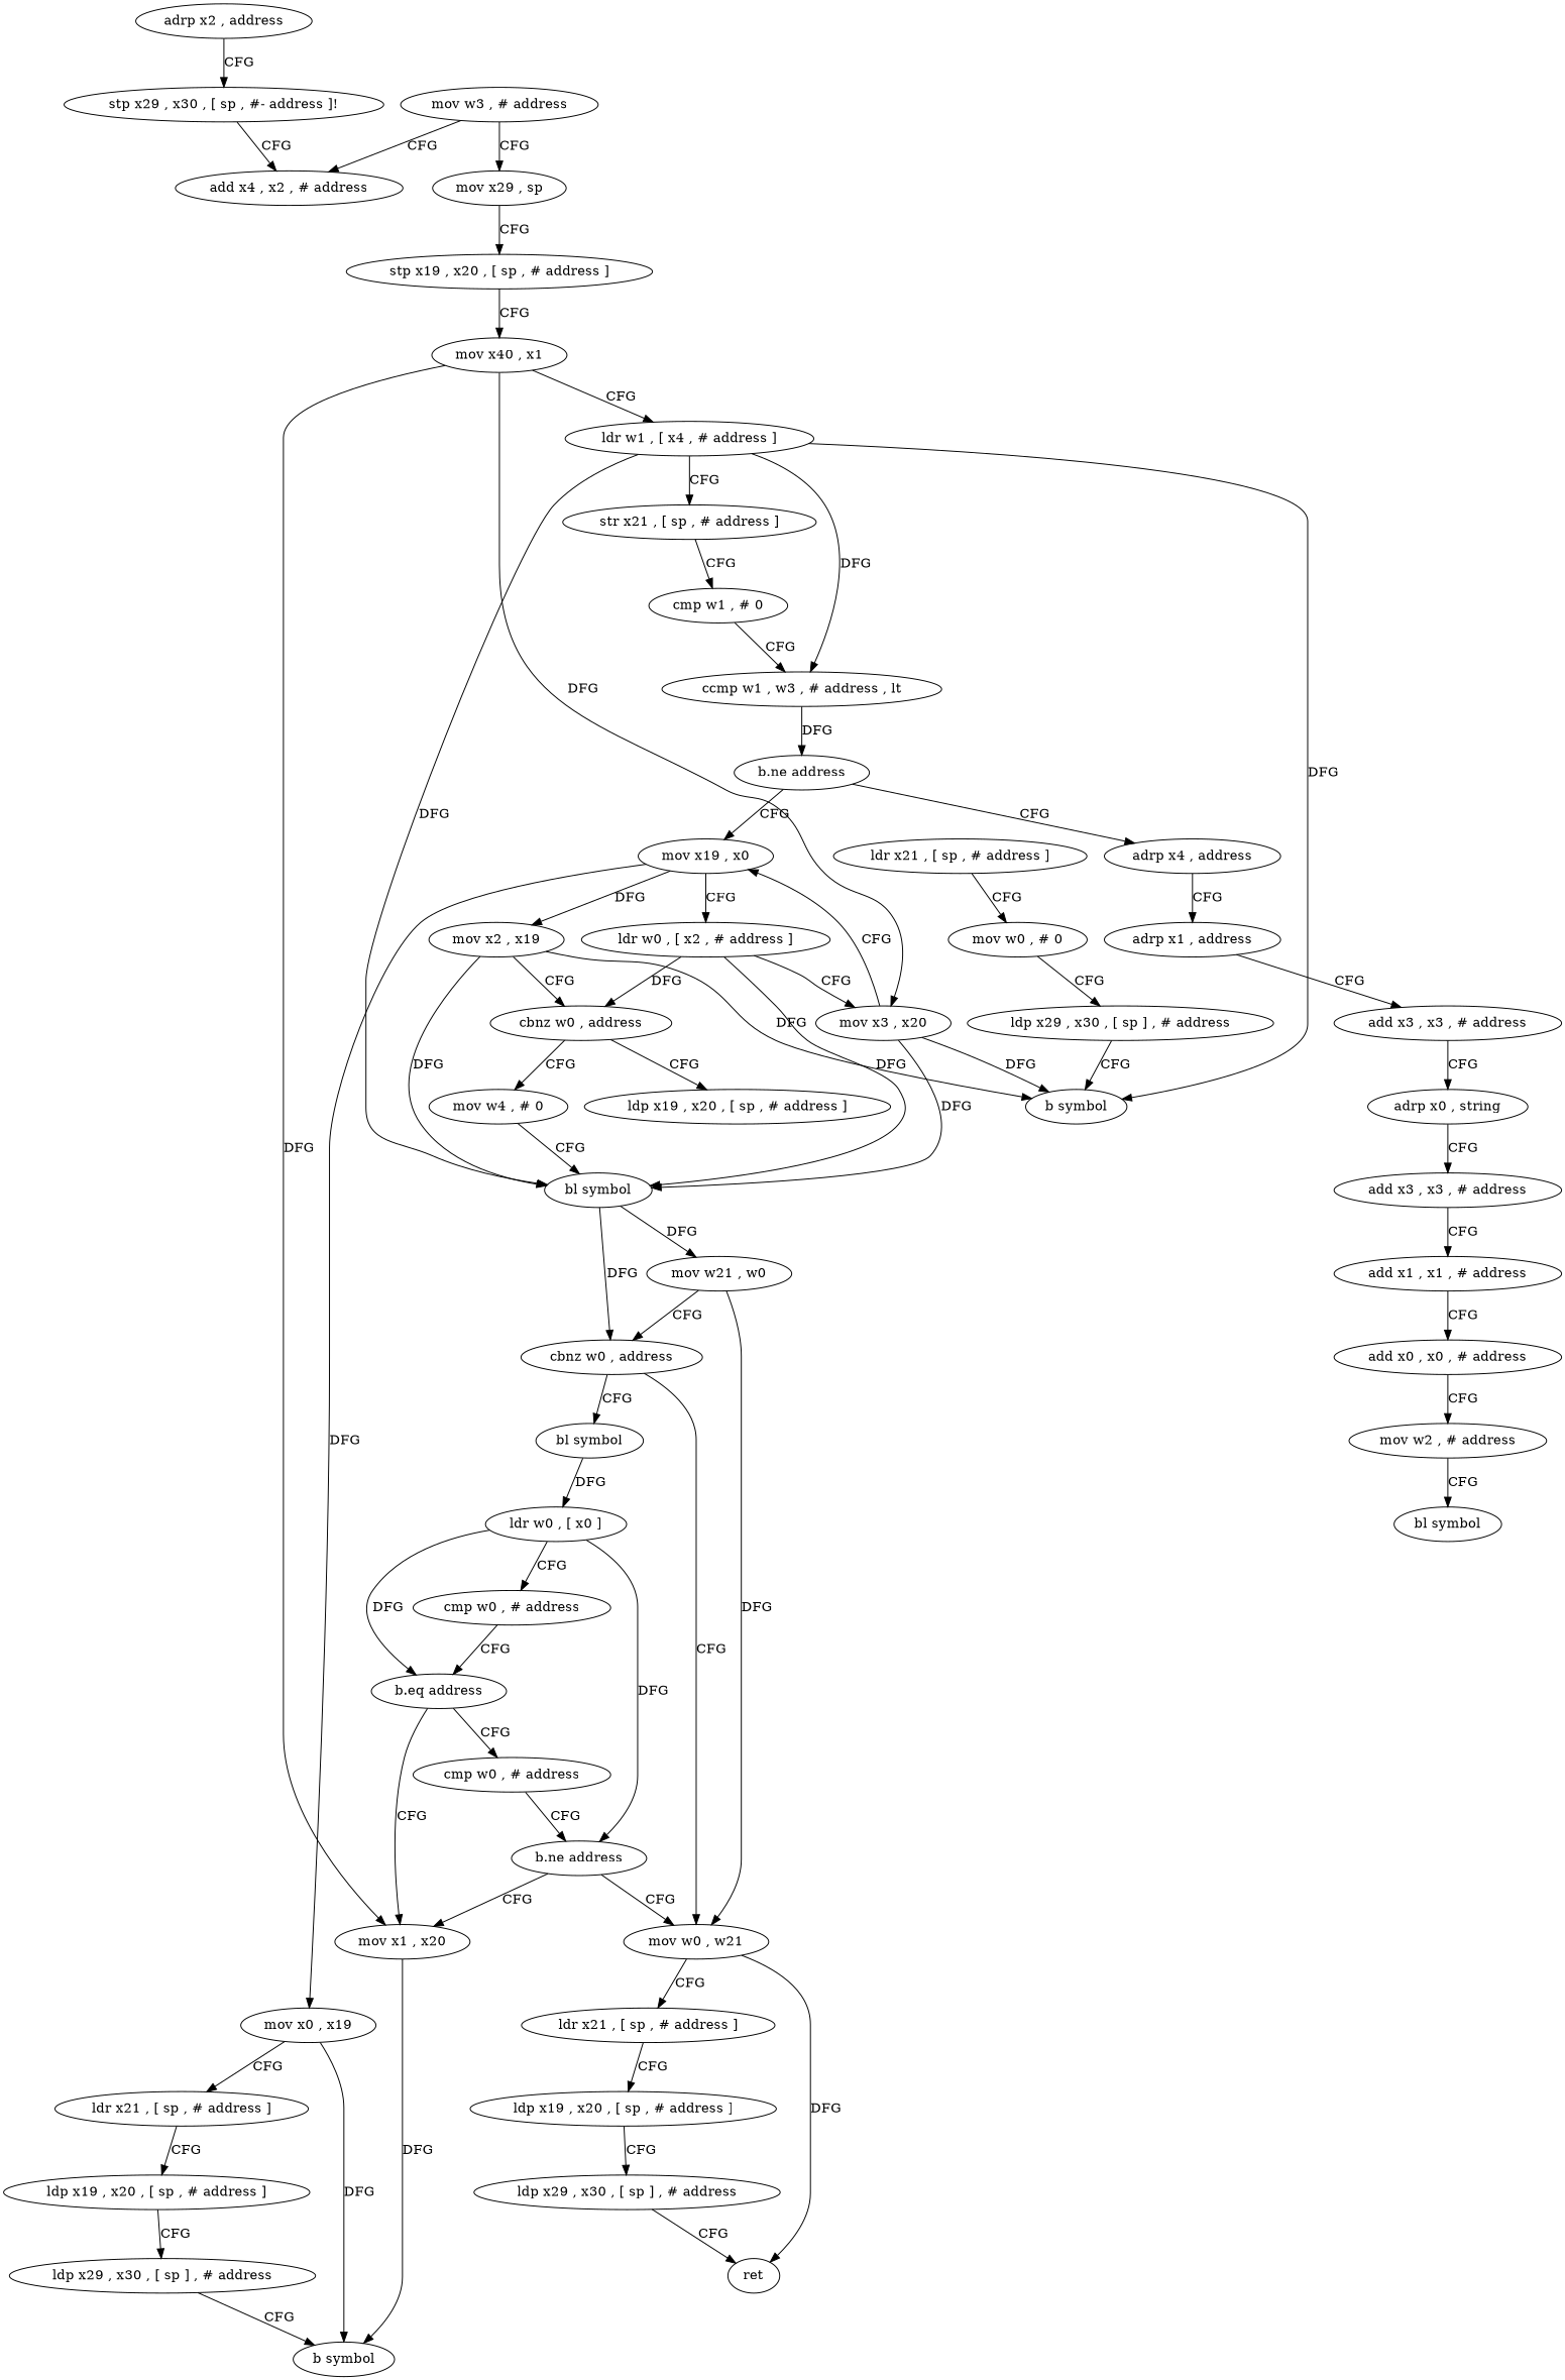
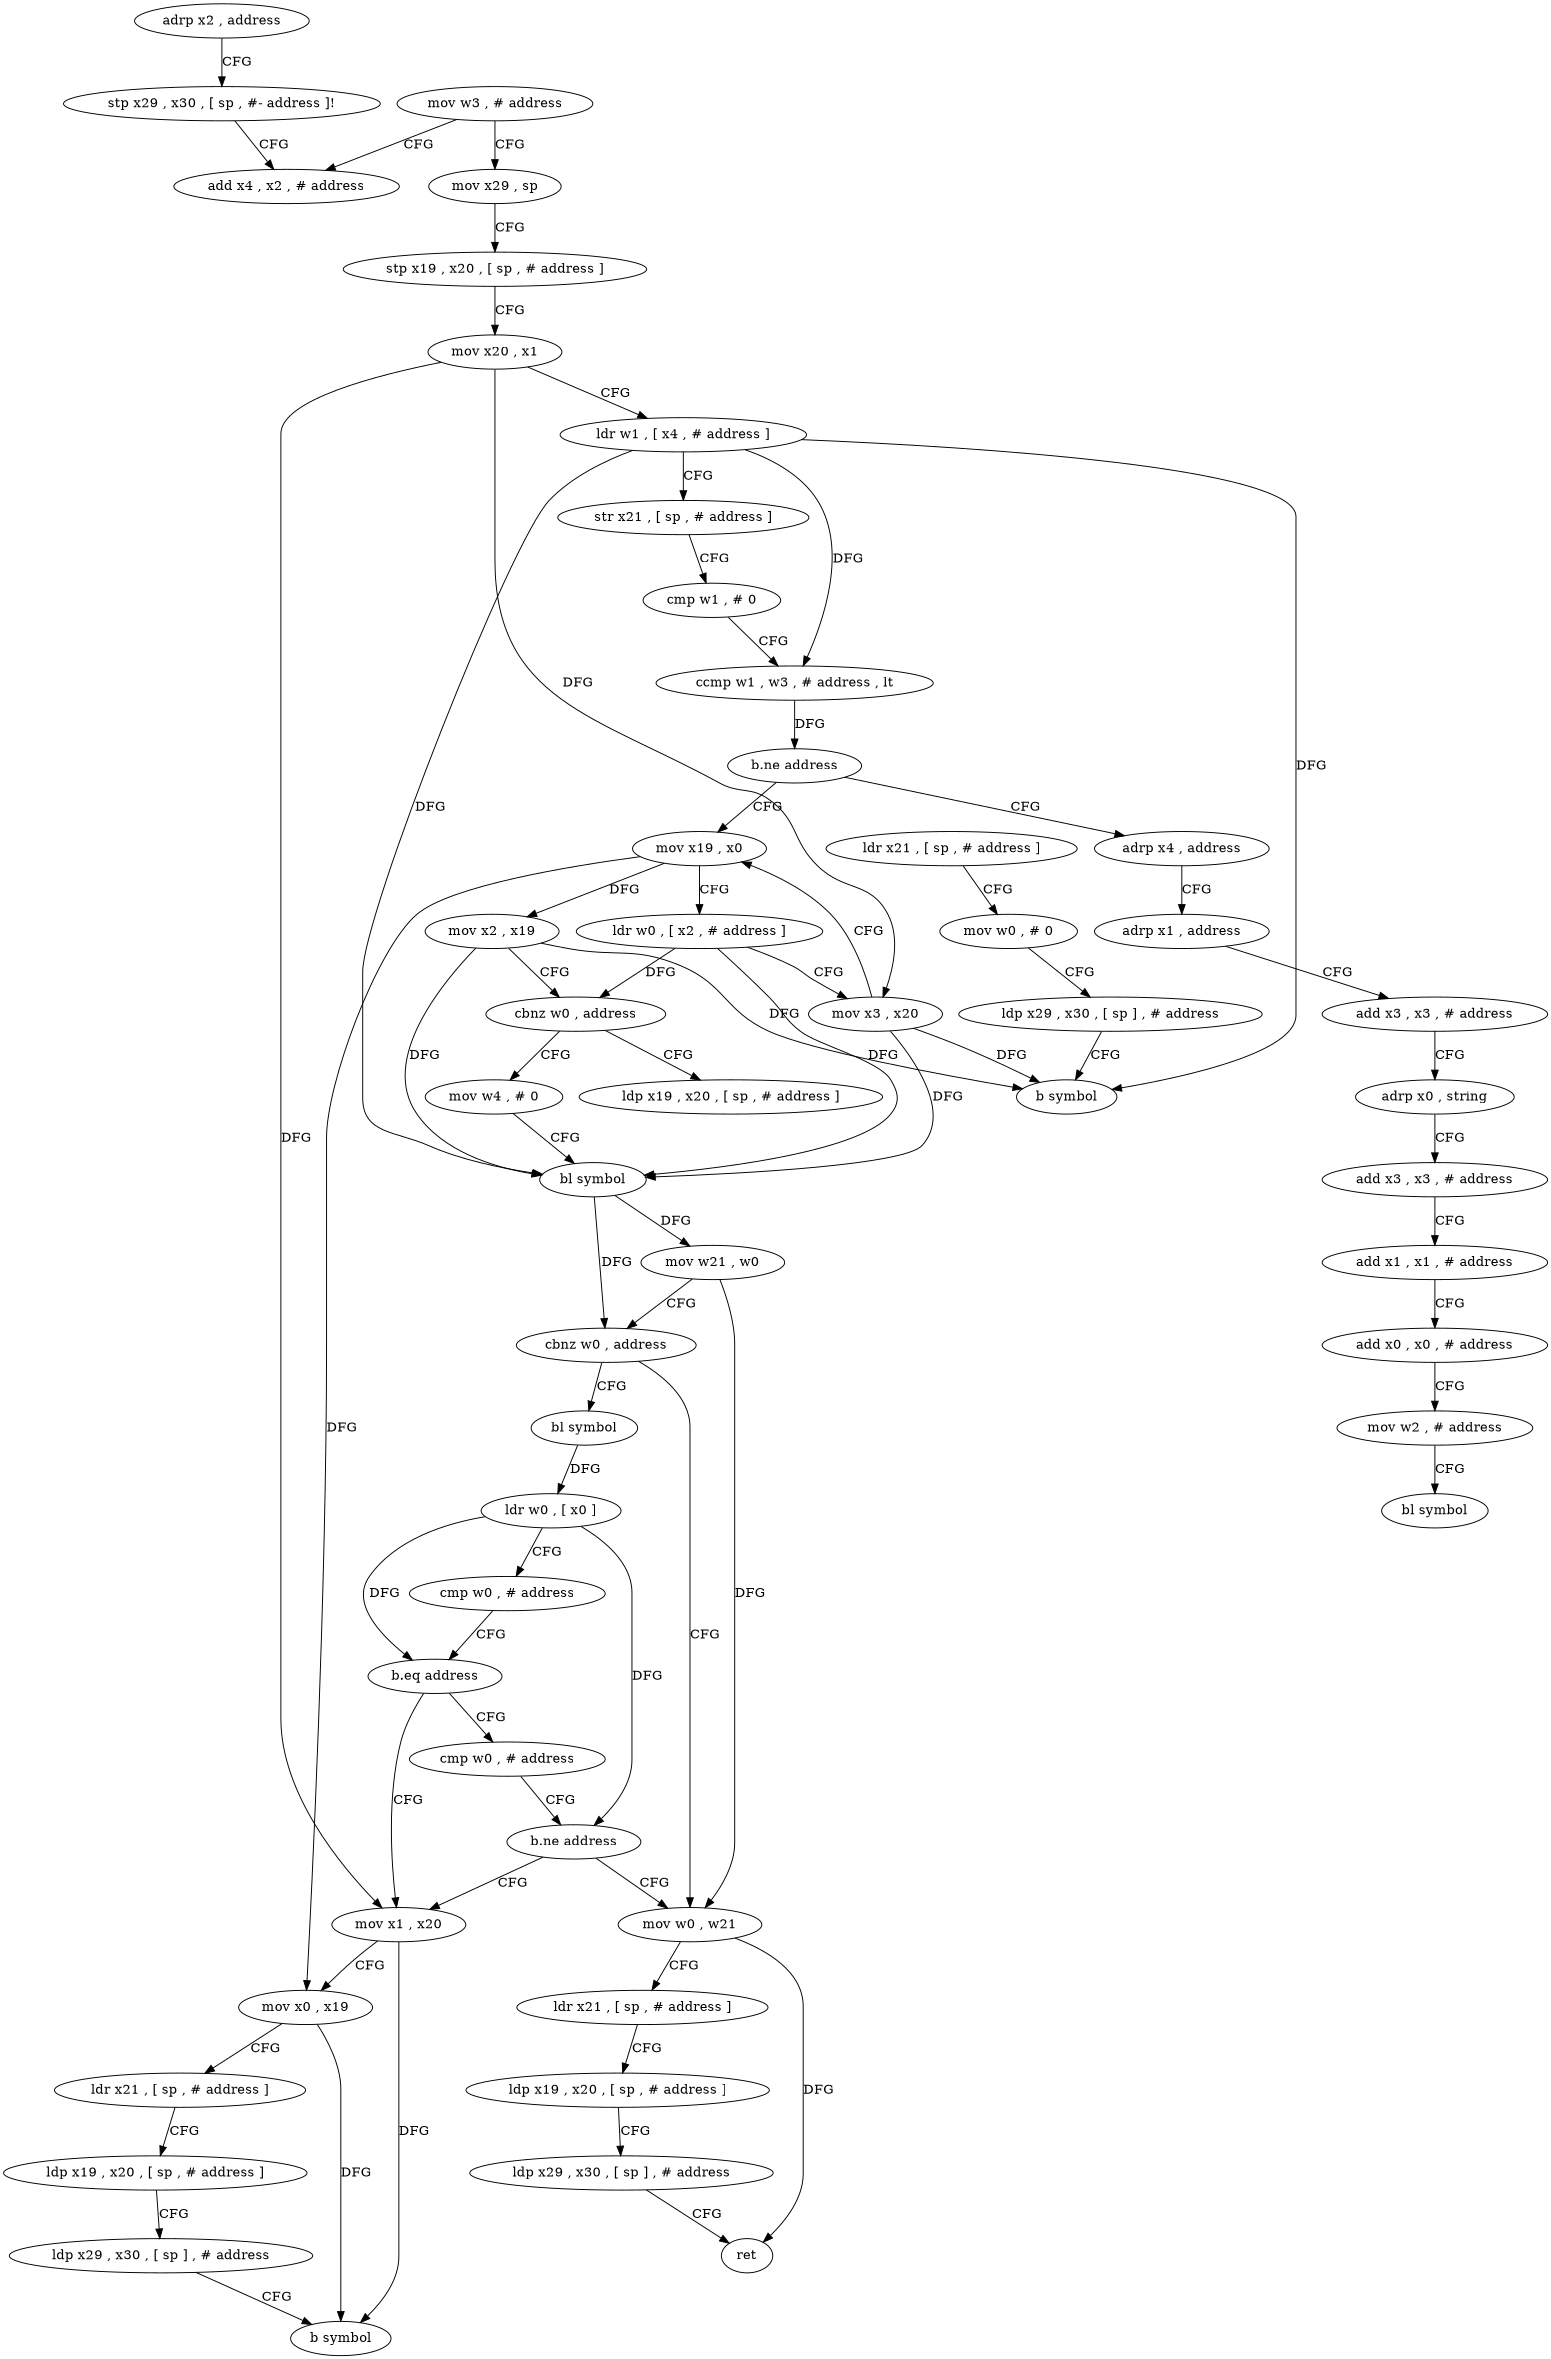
  digraph {
    n1 [label="adrp x2 , address"]
    n2 [label="stp x29 , x30 , [ sp , #- address ]!"]
    n3 [label="add x4 , x2 , # address"]
    n4 [label="mov w3 , # address"]
    n5 [label="mov x29 , sp"]
    n6 [label="stp x19 , x20 , [ sp , # address ]"]
-   n7 [label="mov x40 , x1"]
+   n7 [label="mov x20 , x1"]
    n8 [label="ldr w1 , [ x4 , # address ]"]
    n9 [label="mov x3 , x20"]
    n10 [label="mov x1 , x20"]
    n11 [label="str x21 , [ sp , # address ]"]
    n12 [label="ccmp w1 , w3 , # address , lt"]
    n13 [label="b symbol"]
    n14 [label="bl symbol"]
    n15 [label="mov x19 , x0"]
    n16 [label="mov x0 , x19"]
    n17 [label="b symbol"]
    n18 [label="cmp w1 , # 0"]
    n19 [label="b.ne address"]
    n20 [label="mov w21 , w0"]
    n21 [label="cbnz w0 , address"]
    n22 [label="adrp x4 , address"]
    n23 [label="adrp x1 , address"]
    n24 [label="ldr w0 , [ x2 , # address ]"]
    n25 [label="mov x2 , x19"]
    n26 [label="add x3 , x3 , # address"]
    n27 [label="cbnz w0 , address"]
    n28 [label="ldr x21 , [ sp , # address ]"]
    n29 [label="adrp x0 , string"]
    n30 [label="add x3 , x3 , # address"]
    n31 [label="add x1 , x1 , # address"]
    n32 [label="add x0 , x0 , # address"]
    n33 [label="mov w2 , # address"]
    n34 [label="bl symbol"]
    n35 [label="ldp x19 , x20 , [ sp , # address ]"]
    n36 [label="mov w4 , # 0"]
    n37 [label="ldr x21 , [ sp , # address ]"]
    n38 [label="mov w0 , # 0"]
    n39 [label="ldp x29 , x30 , [ sp ] , # address"]
    n40 [label="mov w0 , w21"]
    n41 [label="bl symbol"]
    n42 [label="ldr x21 , [ sp , # address ]"]
    n43 [label=ret]
    n44 [label="ldr w0 , [ x0 ]"]
    n45 [label="cmp w0 , # address"]
    n46 [label="b.eq address"]
    n47 [label="b.ne address"]
    n48 [label="ldp x19 , x20 , [ sp , # address ]"]
    n49 [label="cmp w0 , # address"]
    n50 [label="ldp x29 , x30 , [ sp ] , # address"]
    n51 [label="ldp x19 , x20 , [ sp , # address ]"]
    n52 [label="ldp x29 , x30 , [ sp ] , # address"]
    n1 -> n2 [label=CFG]
    n2 -> n3 [label=CFG]
    n4 -> n3 [label=CFG]
    n4 -> n5 [label=CFG]
    n5 -> n6 [label=CFG]
    n6 -> n7 [label=CFG]
    n7 -> n8 [label=CFG]
    n7 -> n9 [label=DFG]
    n7 -> n10 [label=DFG]
    n8 -> n11 [label=CFG]
    n8 -> n12 [label=DFG]
    n8 -> n13 [label=DFG]
    n8 -> n14 [label=DFG]
    n9 -> n13 [label=DFG]
    n9 -> n14 [label=DFG]
    n9 -> n15 [label=CFG]
+   n10 -> n16 [label=CFG]
    n10 -> n17 [label=DFG]
    n11 -> n18 [label=CFG]
    n12 -> n19 [label=DFG]
    n14 -> n20 [label=DFG]
    n14 -> n21 [label=DFG]
    n15 -> n16 [label=DFG]
    n15 -> n24 [label=CFG]
    n15 -> n25 [label=DFG]
    n16 -> n17 [label=DFG]
    n16 -> n28 [label=CFG]
    n18 -> n12 [label=CFG]
    n19 -> n15 [label=CFG]
    n19 -> n22 [label=CFG]
    n20 -> n21 [label=CFG]
    n20 -> n40 [label=DFG]
    n21 -> n40 [label=CFG]
    n21 -> n41 [label=CFG]
    n22 -> n23 [label=CFG]
    n23 -> n26 [label=CFG]
    n24 -> n9 [label=CFG]
    n24 -> n14 [label=DFG]
    n24 -> n27 [label=DFG]
    n25 -> n13 [label=DFG]
    n25 -> n14 [label=DFG]
    n25 -> n27 [label=CFG]
    n26 -> n29 [label=CFG]
    n27 -> n35 [label=CFG]
    n27 -> n36 [label=CFG]
    n28 -> n51 [label=CFG]
    n29 -> n30 [label=CFG]
    n30 -> n31 [label=CFG]
    n31 -> n32 [label=CFG]
    n32 -> n33 [label=CFG]
    n33 -> n34 [label=CFG]
    n36 -> n14 [label=CFG]
    n37 -> n38 [label=CFG]
    n38 -> n39 [label=CFG]
    n39 -> n13 [label=CFG]
    n40 -> n42 [label=CFG]
    n40 -> n43 [label=DFG]
    n41 -> n44 [label=DFG]
    n42 -> n48 [label=CFG]
    n44 -> n45 [label=CFG]
    n44 -> n46 [label=DFG]
    n44 -> n47 [label=DFG]
    n45 -> n46 [label=CFG]
    n46 -> n10 [label=CFG]
    n46 -> n49 [label=CFG]
    n47 -> n10 [label=CFG]
    n47 -> n40 [label=CFG]
    n48 -> n50 [label=CFG]
    n49 -> n47 [label=CFG]
    n50 -> n43 [label=CFG]
    n51 -> n52 [label=CFG]
    n52 -> n17 [label=CFG]
  }
